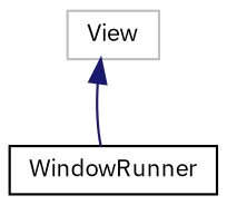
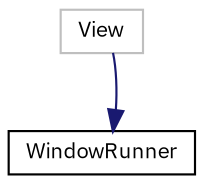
  digraph {
    rankdir=TB
    fontname="IBM Plex Sans"
    node [fillcolor=white fontname="IBM Plex Sans" fontsize=10 shape=record style=filled]
    n1 [color=grey75 height=0.2 label=View width=0.4]
    n2 [color=black height=0.2 label=WindowRunner width=0.4]
-   n1 -> n2 [color=midnightblue dir=back fontname="IBM Plex Sans" fontsize=10 labelfontname=Helvetica labelfontsize=10 style=solid]
+   n2 -> n1 [color=midnightblue dir=back fontname="IBM Plex Sans" fontsize=10 labelfontname=Helvetica labelfontsize=10 style=solid]
  }
